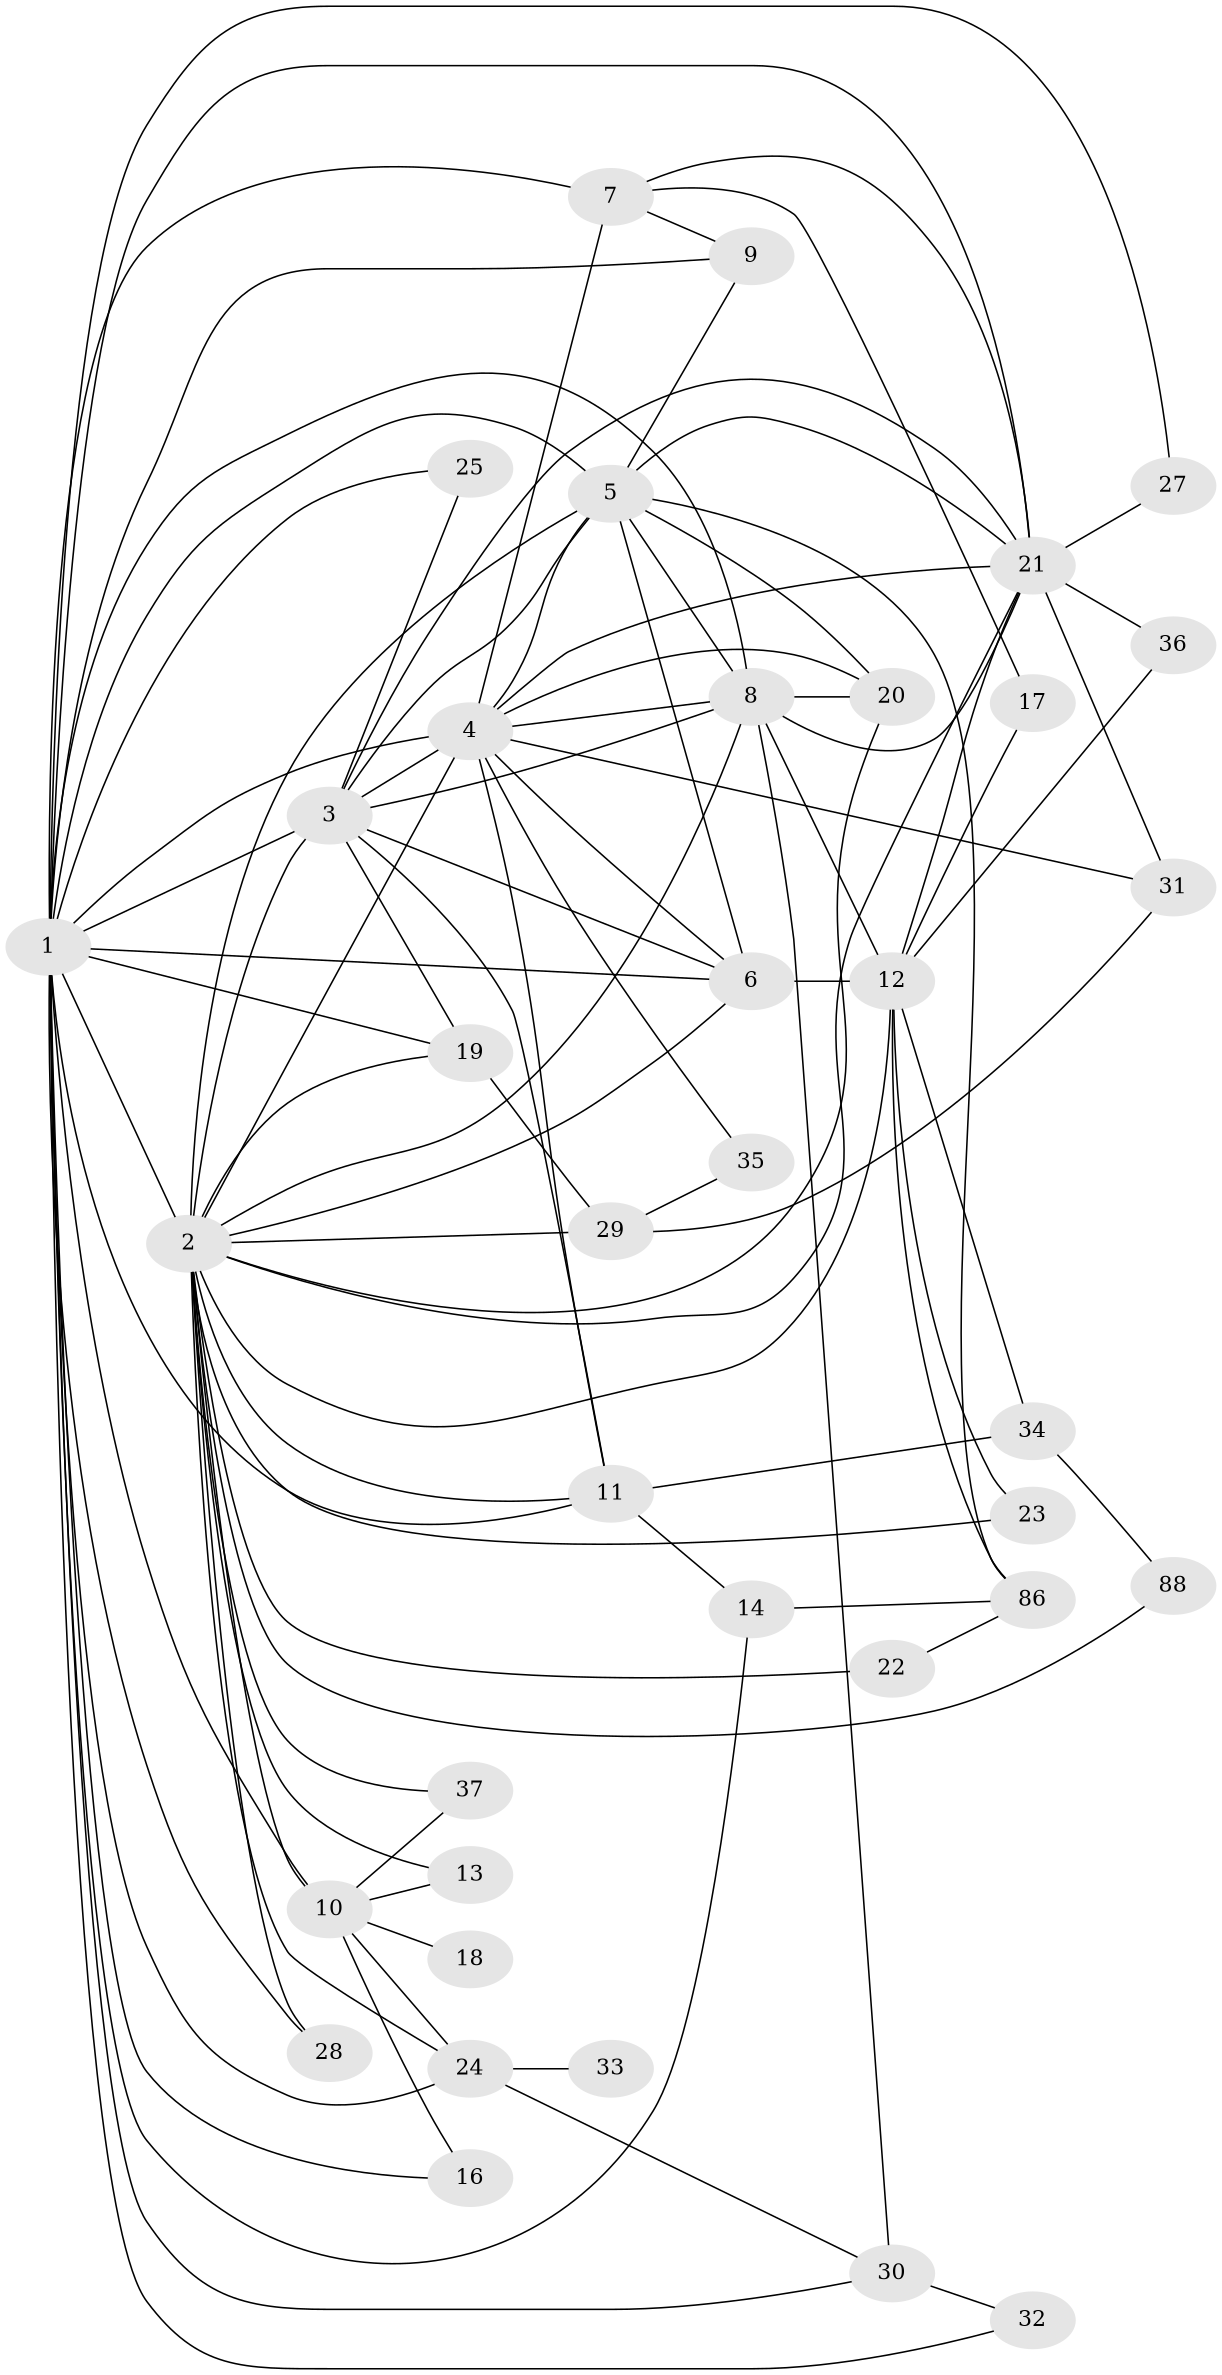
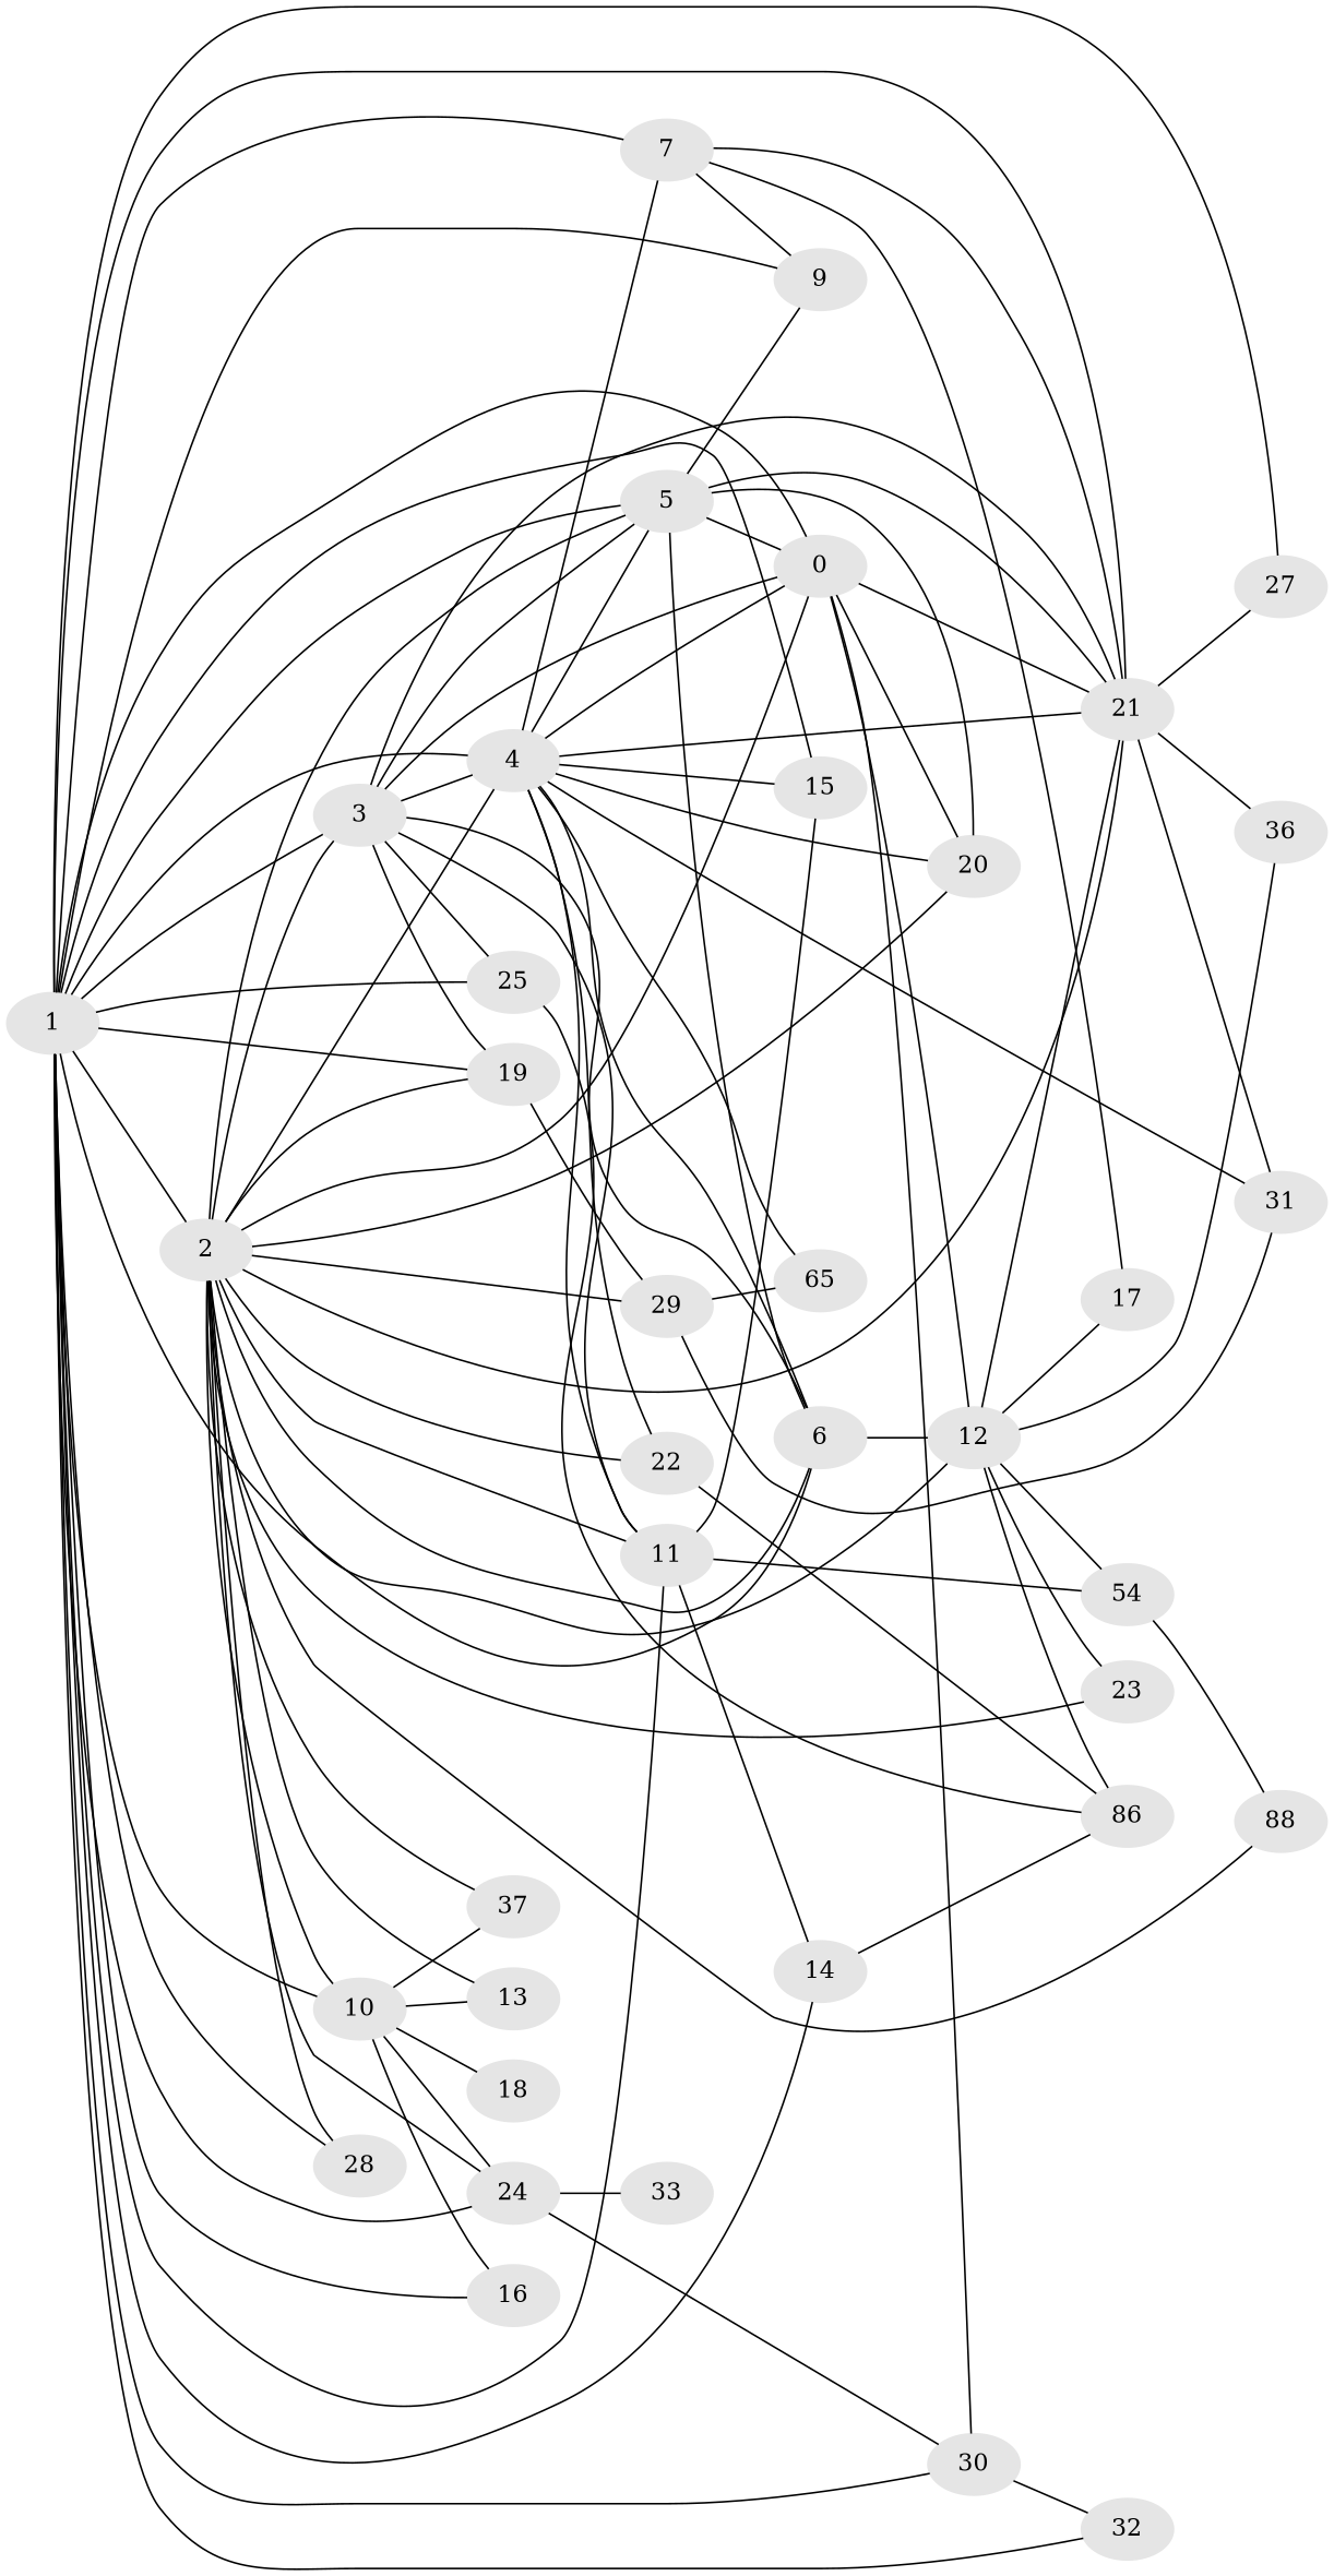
  graph {
    rankdir=LR
    node [color=gray90 style=filled]
    edge [weight=1.0]
    1
    2
    3
    4
    5
    6
    7
-   8
+   8 [label=0]
    9
    10
    11
    14
+   15
    16
    19
    21
    25
    27
    28
    30
    32
    24
    12
    13
    20
    22
    23
    29
    37
    n30 [label=88]
    31
-   35
+   35 [label=65]
    n33 [label=86]
    17
    18
-   34
+   34 [label=54]
    36
    33
    1 -- 2 [weight=2.0]
    1 -- 3 [weight=4.0]
    1 -- 4 [weight=4.0]
    1 -- 5 [weight=4.0]
    1 -- 6 [weight=3.0]
    1 -- 7
    1 -- 8
    1 -- 9
    1 -- 10
    1 -- 11
    1 -- 14
+   1 -- 15
    1 -- 16 [weight=7.0]
    1 -- 19
    1 -- 21
    1 -- 25
    1 -- 27
    1 -- 28
    1 -- 30
    1 -- 32
    1 -- 24
    2 -- 3 [weight=3.0]
    2 -- 4 [weight=2.0]
    2 -- 5 [weight=2.0]
    2 -- 6
    2 -- 8
    2 -- 10
    2 -- 11
    2 -- 19
    2 -- 21
    2 -- 28
    2 -- 24
    2 -- 12
    2 -- 13
    2 -- 20 [weight=2.0]
    2 -- 22
    2 -- 23
    2 -- 29
    2 -- 37
    2 -- n30
    3 -- 4 [weight=4.0]
    3 -- 5 [weight=4.0]
    3 -- 6 [weight=2.0]
    3 -- 8
    3 -- 11
    3 -- 19 [weight=2.0]
    3 -- 21
    3 -- 25
    4 -- 5 [weight=4.0]
    4 -- 6 [weight=2.0]
    4 -- 7
    4 -- 8
    4 -- 11
+   4 -- 15
    4 -- 21 [weight=7.0]
    4 -- 20
+   4 -- 22
    4 -- 31
    4 -- 35
    5 -- 6 [weight=2.0]
    5 -- 8 [weight=10.0]
    5 -- 9 [weight=2.0]
    5 -- 21
    5 -- 20
-   5 -- n33
+   25 -- n33
    6 -- 12
    7 -- 9
    7 -- 21
    7 -- 17
    8 -- 21
    8 -- 30
    8 -- 12
    8 -- 20
    10 -- 16
    10 -- 24
    10 -- 13
    10 -- 37
    10 -- 18
    11 -- 14
+   11 -- 15
    11 -- 34
    14 -- n33
    19 -- 29
    21 -- 27
    21 -- 31
    21 -- 36
    30 -- 32
    24 -- 30
    24 -- 33
    12 -- 21
    12 -- 23
    12 -- n33
    12 -- 17
    12 -- 34
    12 -- 36
    22 -- n33
    29 -- 31
    29 -- 35
    34 -- n30
  }
